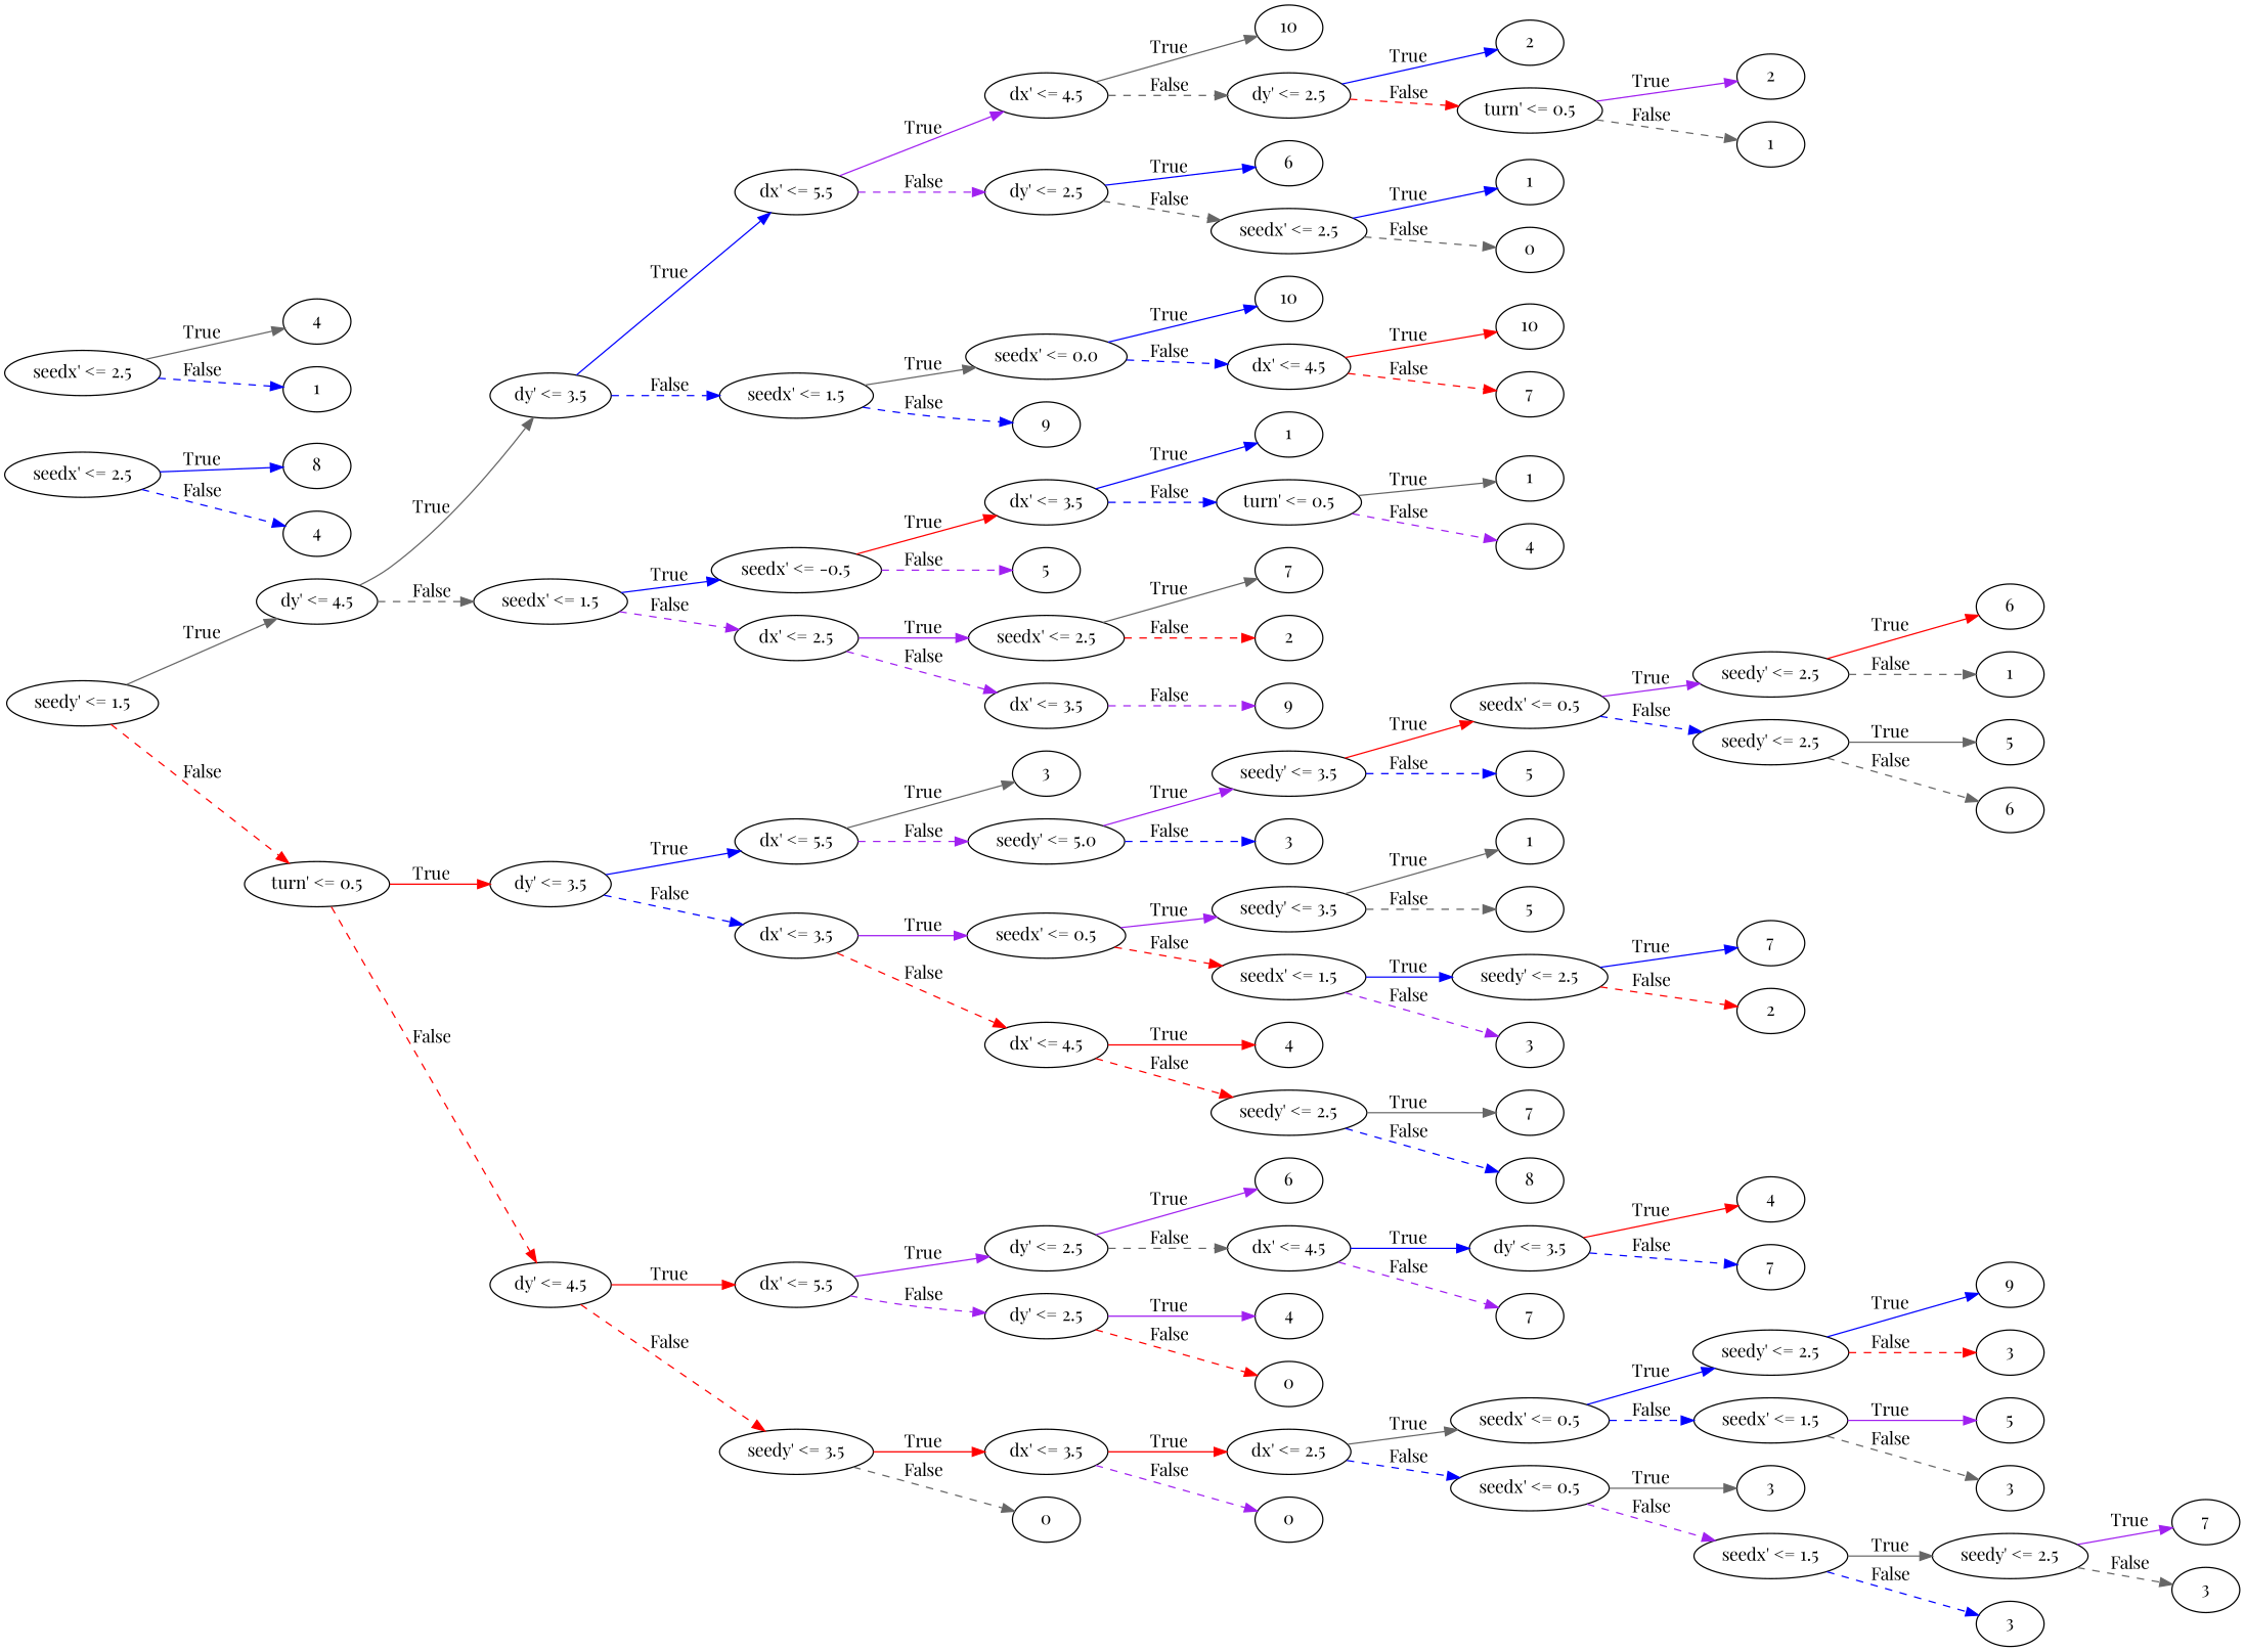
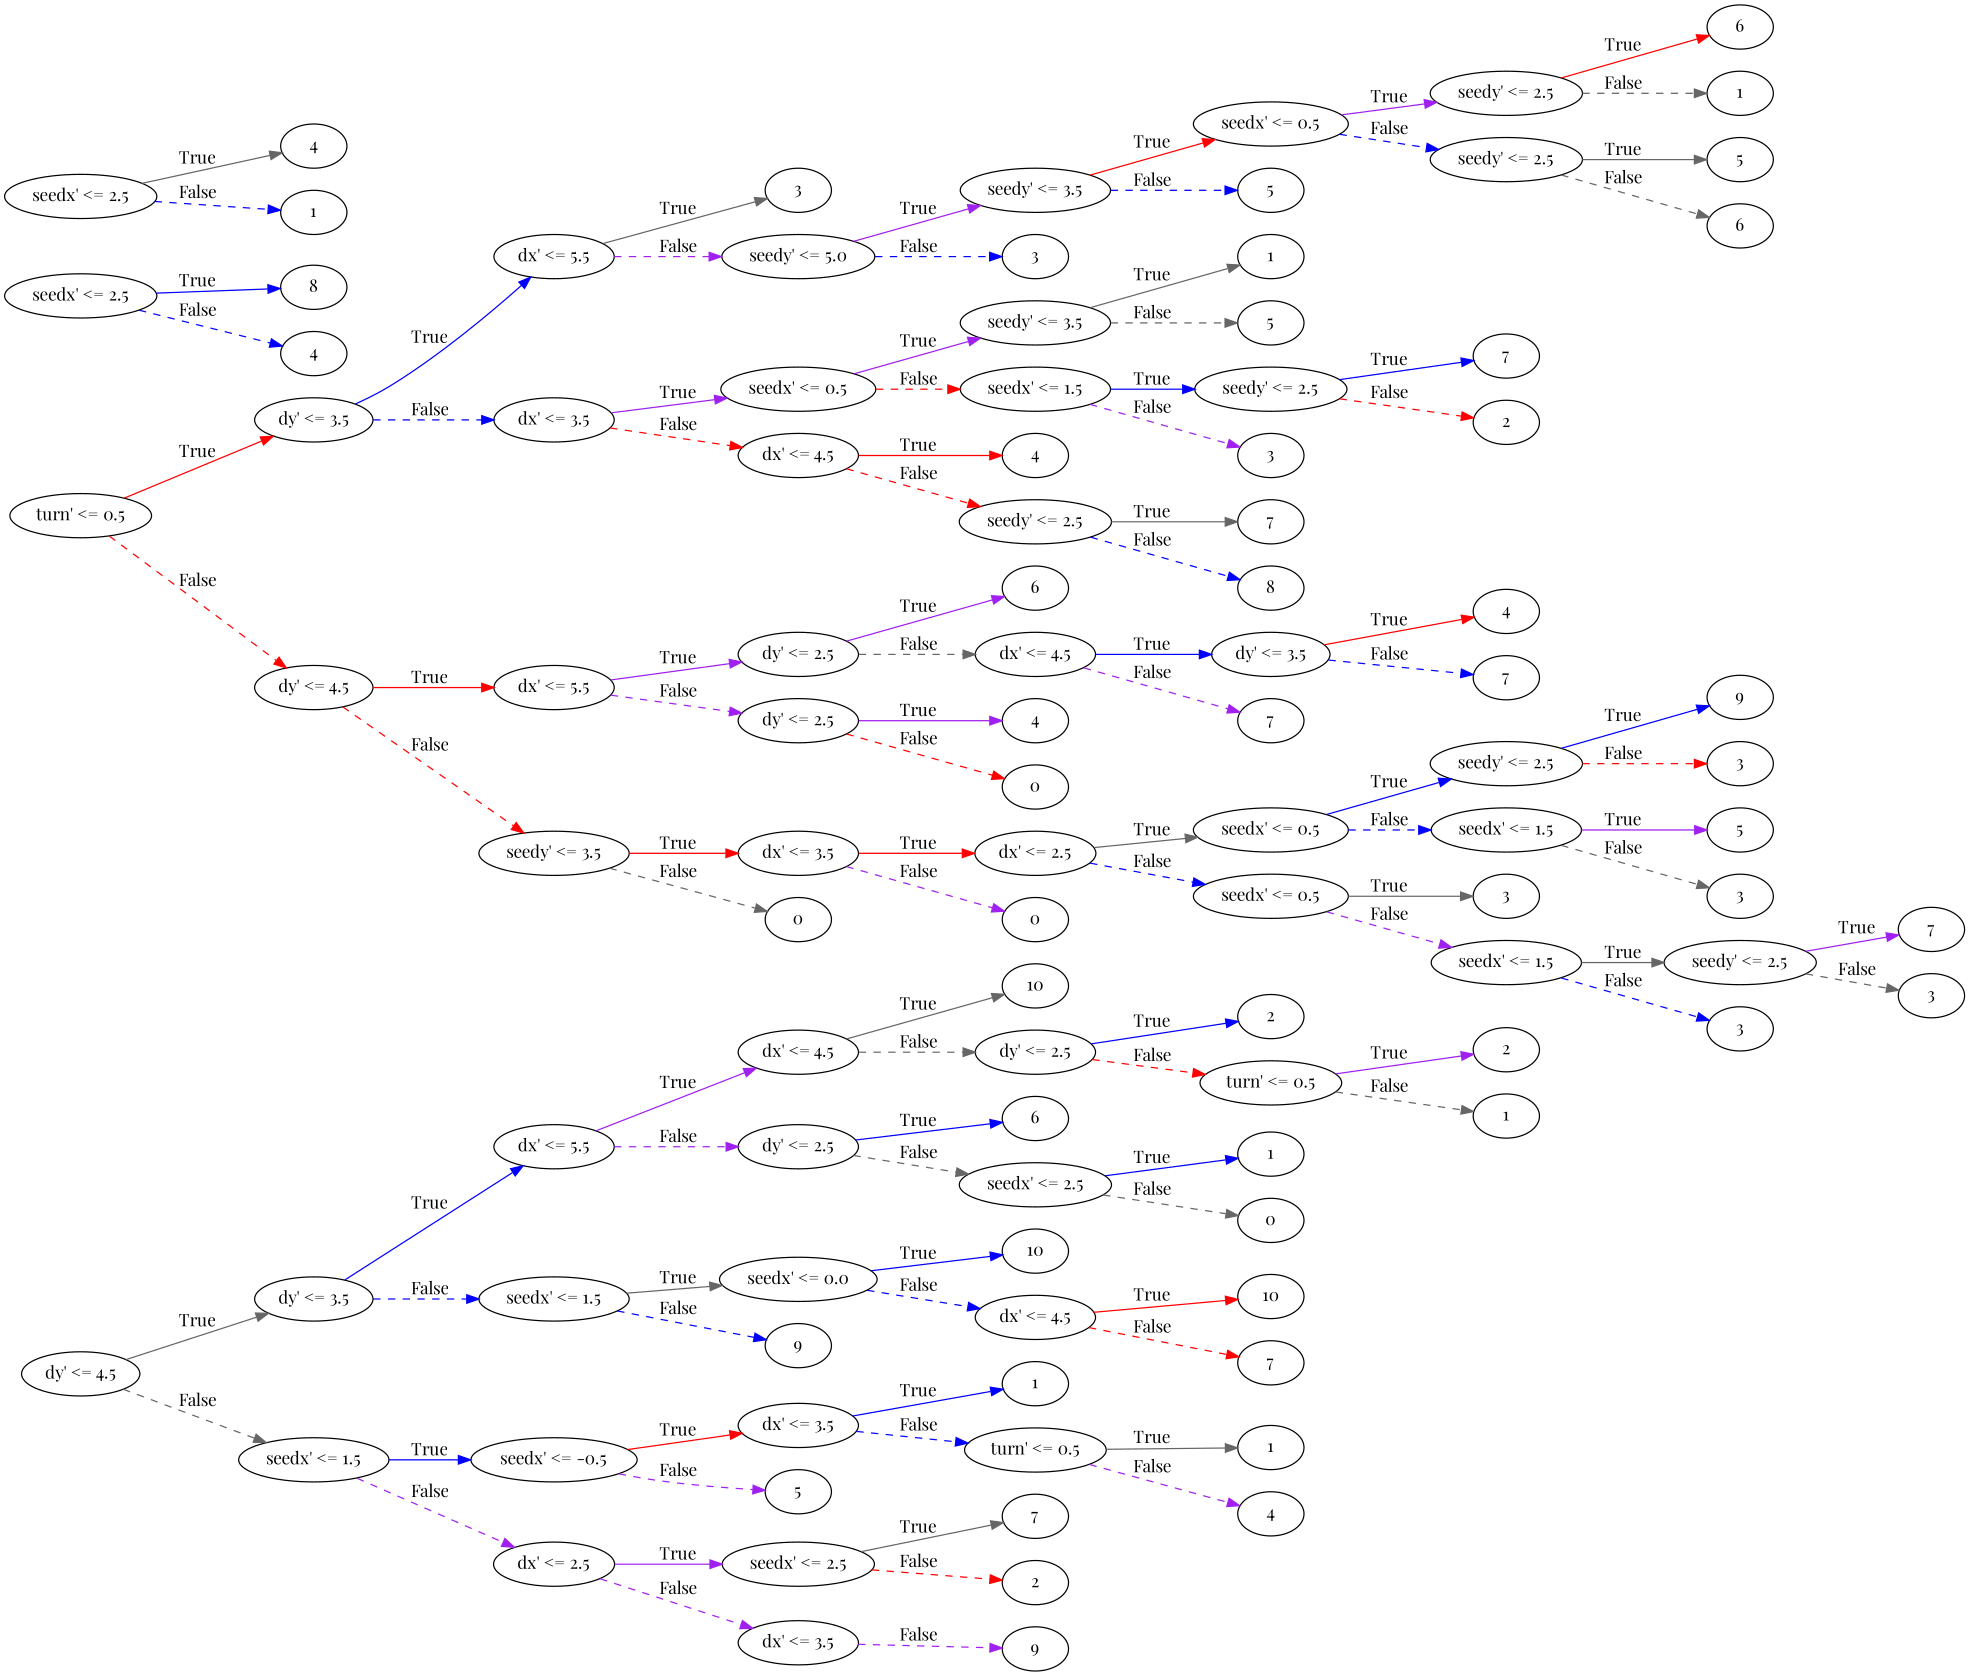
  digraph {
    fontname="Playfair Display"
    rankdir=LR
    node [fontname="Playfair Display"]
    edge [color=blue fontname="Playfair Display" style=dashed]
-   n1 [label="seedy' <= 1.5"]
    n2 [label="dy' <= 4.5"]
    n3 [label="turn' <= 0.5"]
    n4 [label="dy' <= 3.5"]
    n5 [label="seedx' <= 1.5"]
    n6 [label="dy' <= 3.5"]
    n7 [label="dy' <= 4.5"]
    n8 [label="dx' <= 5.5"]
    n9 [label="seedx' <= 1.5"]
    n10 [label="seedx' <= -0.5"]
    n11 [label="dx' <= 2.5"]
    n12 [label="dx' <= 4.5"]
    n13 [label="dy' <= 2.5"]
    n14 [label="seedx' <= 0.0"]
    n15 [label=9]
    n16 [label=10]
    n17 [label="dy' <= 2.5"]
    n18 [label=6]
    n19 [label="seedx' <= 2.5"]
    n20 [label=2]
    n21 [label="turn' <= 0.5"]
    n22 [label=2]
    n23 [label=1]
    n24 [label=1]
    n25 [label=0]
    n26 [label=10]
    n27 [label="dx' <= 4.5"]
    n28 [label=10]
    n29 [label=7]
    n30 [label="dx' <= 3.5"]
    n31 [label=5]
    n32 [label="seedx' <= 2.5"]
    n33 [label="dx' <= 3.5"]
    n34 [label=1]
    n35 [label="turn' <= 0.5"]
    n36 [label=1]
    n37 [label=4]
    n38 [label=7]
    n39 [label=2]
    n40 [label=9]
    n41 [label="seedx' <= 2.5"]
    n42 [label=8]
    n43 [label=4]
    n44 [label="seedx' <= 2.5"]
    n45 [label=4]
    n46 [label=1]
    n47 [label="dx' <= 5.5"]
    n48 [label="dx' <= 3.5"]
    n49 [label="dx' <= 5.5"]
    n50 [label="seedy' <= 3.5"]
    n51 [label=3]
    n52 [label="seedy' <= 5.0"]
    n53 [label="seedx' <= 0.5"]
    n54 [label="dx' <= 4.5"]
    n55 [label="seedy' <= 3.5"]
    n56 [label=3]
    n57 [label="seedx' <= 0.5"]
    n58 [label=5]
    n59 [label="seedy' <= 2.5"]
    n60 [label="seedy' <= 2.5"]
    n61 [label=6]
    n62 [label=1]
    n63 [label=5]
    n64 [label=6]
    n65 [label="seedy' <= 3.5"]
    n66 [label="seedx' <= 1.5"]
    n67 [label=4]
    n68 [label="seedy' <= 2.5"]
    n69 [label=1]
    n70 [label=5]
    n71 [label="seedy' <= 2.5"]
    n72 [label=3]
    n73 [label=7]
    n74 [label=2]
    n75 [label=7]
    n76 [label=8]
    n77 [label="dy' <= 2.5"]
    n78 [label="dy' <= 2.5"]
    n79 [label="dx' <= 3.5"]
    n80 [label=0]
    n81 [label=6]
    n82 [label="dx' <= 4.5"]
    n83 [label=4]
    n84 [label=0]
    n85 [label="dy' <= 3.5"]
    n86 [label=7]
    n87 [label=4]
    n88 [label=7]
    n89 [label="dx' <= 2.5"]
    n90 [label=0]
    n91 [label="seedx' <= 0.5"]
    n92 [label="seedx' <= 0.5"]
    n93 [label="seedy' <= 2.5"]
    n94 [label="seedx' <= 1.5"]
    n95 [label=3]
    n96 [label="seedx' <= 1.5"]
    n97 [label=9]
    n98 [label=3]
    n99 [label=5]
    n100 [label=3]
    n101 [label="seedy' <= 2.5"]
    n102 [label=3]
    n103 [label=7]
    n104 [label=3]
-   n1 -> n2 [color=gray40 label=True style=""]
-   n1 -> n3 [color=red label=False]
    n2 -> n4 [color=gray40 label=True style=""]
    n2 -> n5 [color=gray40 label=False]
    n3 -> n6 [color=red label=True style=""]
    n3 -> n7 [color=red label=False]
    n4 -> n8 [label=True style=""]
    n4 -> n9 [label=False]
    n5 -> n10 [label=True style=""]
    n5 -> n11 [color=purple label=False]
    n6 -> n47 [label=True style=""]
    n6 -> n48 [label=False]
    n7 -> n49 [color=red label=True style=""]
    n7 -> n50 [color=red label=False]
    n8 -> n12 [color=purple label=True style=""]
    n8 -> n13 [color=purple label=False]
    n9 -> n14 [color=gray40 label=True style=""]
    n9 -> n15 [label=False]
    n10 -> n30 [color=red label=True style=""]
    n10 -> n31 [color=purple label=False]
    n11 -> n32 [color=purple label=True style=""]
    n11 -> n33 [color=purple label=False]
    n12 -> n16 [color=gray40 label=True style=""]
    n12 -> n17 [color=gray40 label=False]
    n13 -> n18 [label=True style=""]
    n13 -> n19 [color=gray40 label=False]
    n14 -> n26 [label=True style=""]
    n14 -> n27 [label=False]
    n17 -> n20 [label=True style=""]
    n17 -> n21 [color=red label=False]
    n19 -> n24 [label=True style=""]
    n19 -> n25 [color=gray40 label=False]
    n21 -> n22 [color=purple label=True style=""]
    n21 -> n23 [color=gray40 label=False]
    n27 -> n28 [color=red label=True style=""]
    n27 -> n29 [color=red label=False]
    n30 -> n34 [label=True style=""]
    n30 -> n35 [label=False]
    n32 -> n38 [color=gray40 label=True style=""]
    n32 -> n39 [color=red label=False]
    n33 -> n40 [color=purple label=False]
    n35 -> n36 [color=gray40 label=True style=""]
    n35 -> n37 [color=purple label=False]
    n41 -> n42 [label=True style=""]
    n41 -> n43 [label=False]
    n44 -> n45 [color=gray40 label=True style=""]
    n44 -> n46 [label=False]
    n47 -> n51 [color=gray40 label=True style=""]
    n47 -> n52 [color=purple label=False]
    n48 -> n53 [color=purple label=True style=""]
    n48 -> n54 [color=red label=False]
    n49 -> n77 [color=purple label=True style=""]
    n49 -> n78 [color=purple label=False]
    n50 -> n79 [color=red label=True style=""]
    n50 -> n80 [color=gray40 label=False]
    n52 -> n55 [color=purple label=True style=""]
    n52 -> n56 [label=False]
    n53 -> n65 [color=purple label=True style=""]
    n53 -> n66 [color=red label=False]
    n54 -> n67 [color=red label=True style=""]
    n54 -> n68 [color=red label=False]
    n55 -> n57 [color=red label=True style=""]
    n55 -> n58 [label=False]
    n57 -> n59 [color=purple label=True style=""]
    n57 -> n60 [label=False]
    n59 -> n61 [color=red label=True style=""]
    n59 -> n62 [color=gray40 label=False]
    n60 -> n63 [color=gray40 label=True style=""]
    n60 -> n64 [color=gray40 label=False]
    n65 -> n69 [color=gray40 label=True style=""]
    n65 -> n70 [color=gray40 label=False]
    n66 -> n71 [label=True style=""]
    n66 -> n72 [color=purple label=False]
    n68 -> n75 [color=gray40 label=True style=""]
    n68 -> n76 [label=False]
    n71 -> n73 [label=True style=""]
    n71 -> n74 [color=red label=False]
    n77 -> n81 [color=purple label=True style=""]
    n77 -> n82 [color=gray40 label=False]
    n78 -> n83 [color=purple label=True style=""]
    n78 -> n84 [color=red label=False]
    n79 -> n89 [color=red label=True style=""]
    n79 -> n90 [color=purple label=False]
    n82 -> n85 [label=True style=""]
    n82 -> n86 [color=purple label=False]
    n85 -> n87 [color=red label=True style=""]
    n85 -> n88 [label=False]
    n89 -> n91 [color=gray40 label=True style=""]
    n89 -> n92 [label=False]
    n91 -> n93 [label=True style=""]
    n91 -> n94 [label=False]
    n92 -> n95 [color=gray40 label=True style=""]
    n92 -> n96 [color=purple label=False]
    n93 -> n97 [label=True style=""]
    n93 -> n98 [color=red label=False]
    n94 -> n99 [color=purple label=True style=""]
    n94 -> n100 [color=gray40 label=False]
    n96 -> n101 [color=gray40 label=True style=""]
    n96 -> n102 [label=False]
    n101 -> n103 [color=purple label=True style=""]
    n101 -> n104 [color=gray40 label=False]
  }
